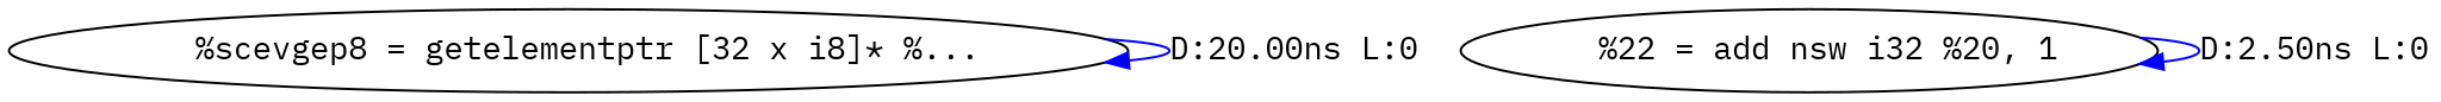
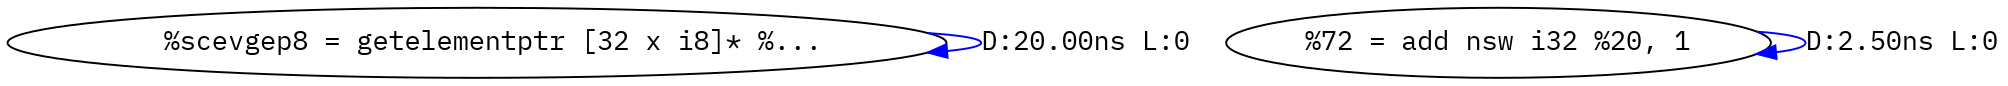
  digraph {
    fontname="IBM Plex Mono"
    node [fontname="IBM Plex Mono"]
    edge [color=blue fontname="IBM Plex Mono"]
    n1 [label="  %scevgep8 = getelementptr [32 x i8]* %..."]
-   n2 [label="  %22 = add nsw i32 %20, 1"]
+   n2 [label="%72 = add nsw i32 %20, 1"]
    n1 -> n1 [label="D:20.00ns L:0"]
    n2 -> n2 [label="D:2.50ns L:0"]
  }
